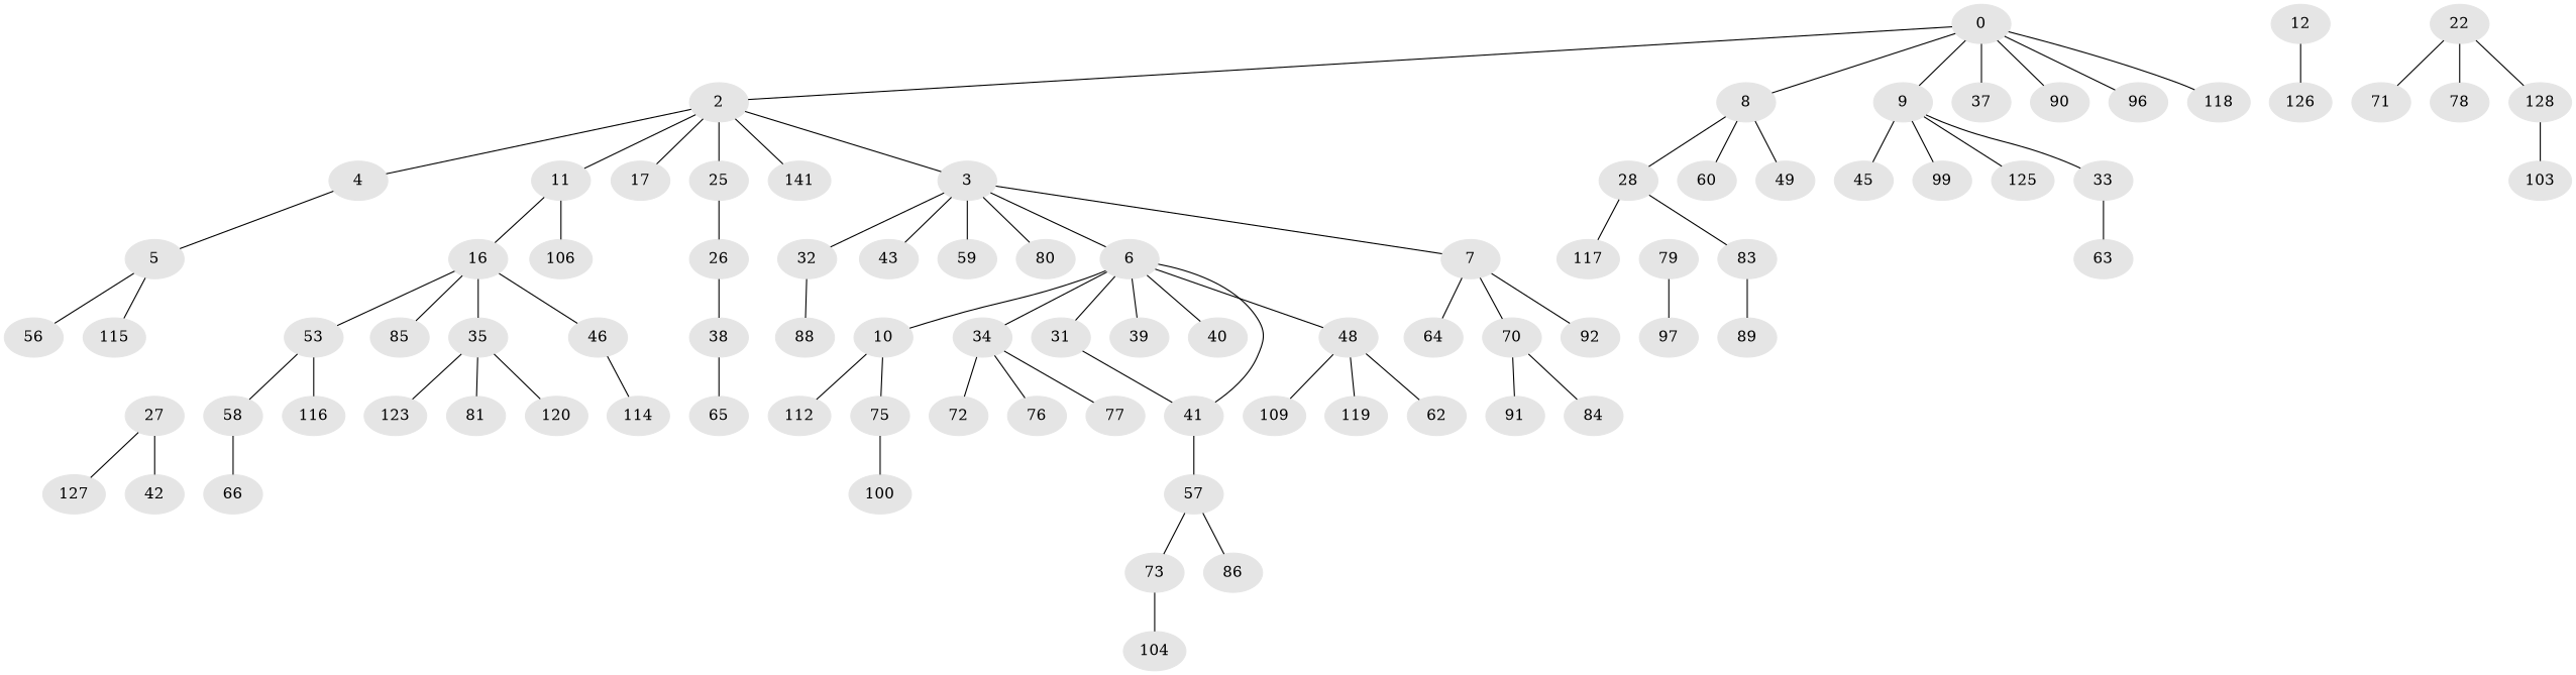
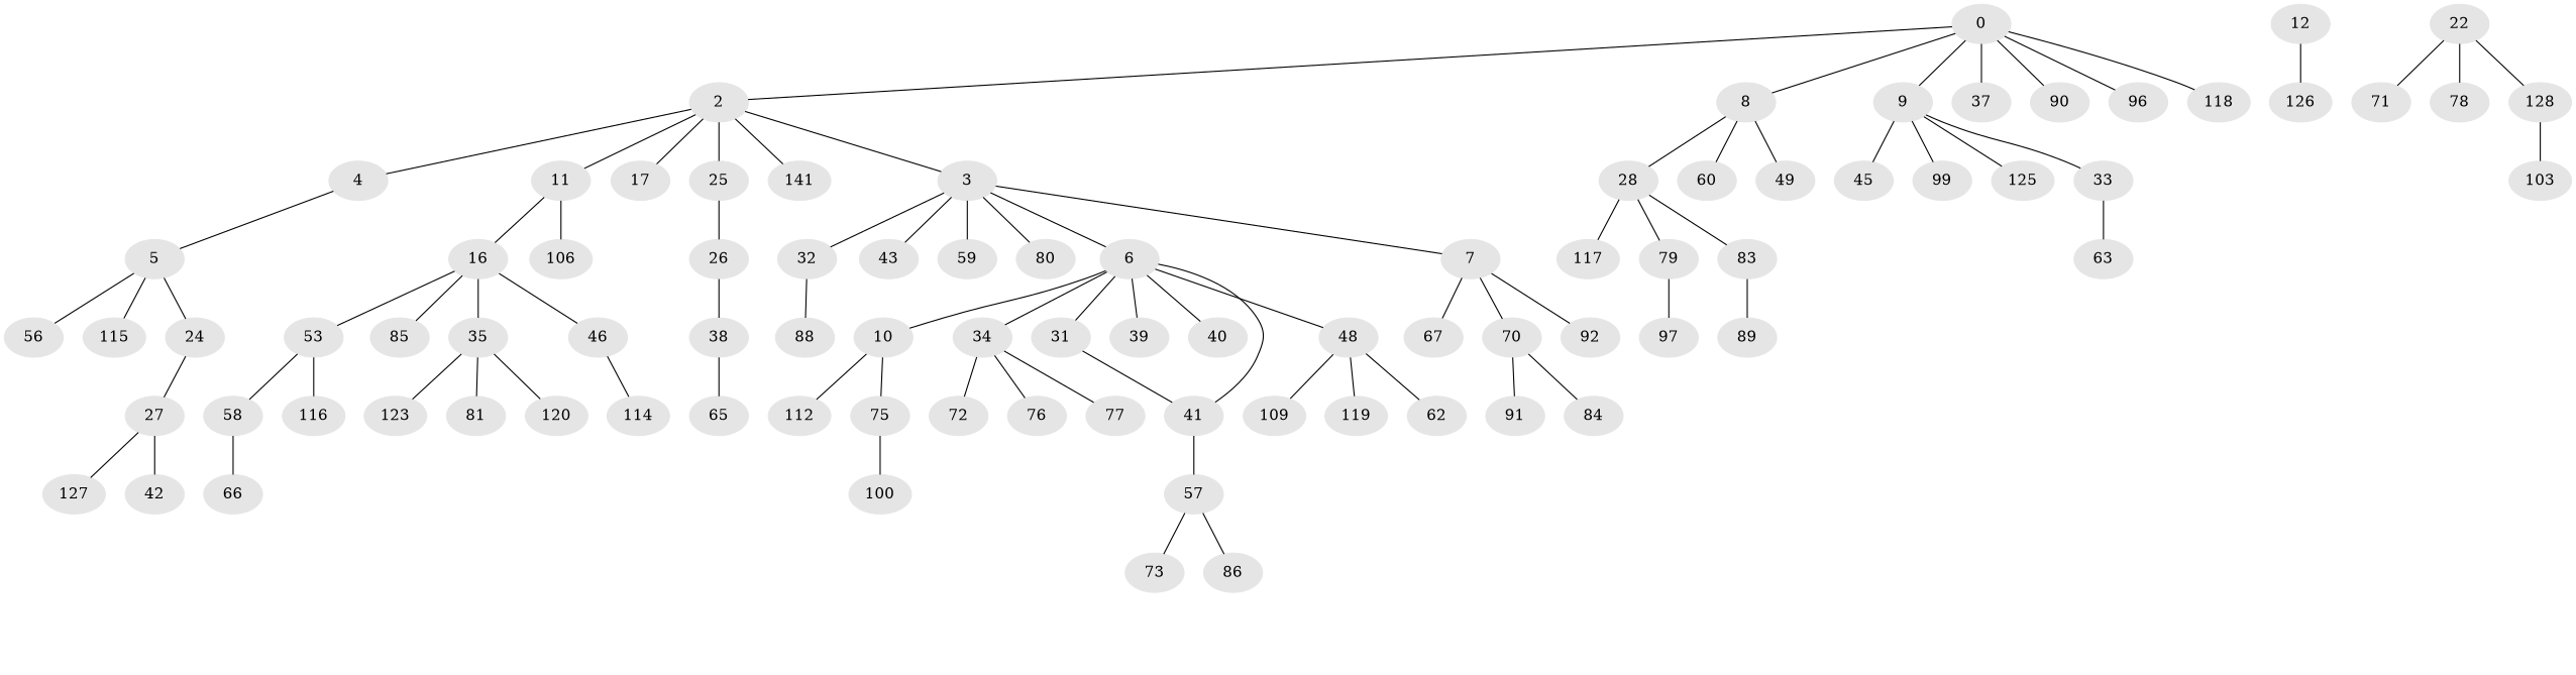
  graph {
    node [color=gray90 style=filled]
    n1 [label=0 super="+20"]
    2 [super="+113"]
    8 [super="+18"]
    9 [super="+14"]
    37 [super="+94"]
    90
    96
    118
    3 [super="+13"]
    4
    11 [super="+54"]
    17
    25 [super="+52"]
    n14 [label=141]
    n15 [label=49]
    28 [super="+44"]
    60
    33
    45 [super="+49"]
    99
    125
    6 [super="+21"]
    7 [super="+55"]
    32
    43
    59 [super="+124"]
    80
    5 [super="+107"]
    16 [super="+30"]
    106
    26 [super="+47"]
    10 [super="+23"]
    31
    34 [super="+36"]
    39 [super="+108"]
    40
    48 [super="+50"]
    41
-   64 [super="+105"]
+   64 [super="+105" label=67]
    70
    92
    88
+   24
    56
    115
    27 [super="+82"]
    75 [super="+98"]
    112
    12 [super="+15"]
    126
    72 [super="+111"]
    76
    77 [super="+102"]
    62
    109
    119
    84
    91
    79
    83 [super="+93"]
    117
    22 [super="+51"]
    71
    78
    128
    63 [super="+101"]
    100
    35 [super="+87"]
    46 [super="+122"]
    53
    85 [super="+95"]
    81
    120
    123
    114
    58 [super="+61"]
    116
    103
    42 [super="+67"]
    127
    38
    65
    97
    89
    57 [super="+69"]
    73
    86
    66
-   104 [super="+110"]
    n1 -- 2
    n1 -- 8
    n1 -- 9
    n1 -- 37
    n1 -- 90
    n1 -- 96
    n1 -- 118
    2 -- 3
    2 -- 4
    2 -- 11
    2 -- 17
    2 -- 25
    2 -- n14
    8 -- n15
    8 -- 28
    8 -- 60
    9 -- 33
    9 -- 45
    9 -- 99
    9 -- 125
    3 -- 6
    3 -- 7
    3 -- 32
    3 -- 43
    3 -- 59
    3 -- 80
    4 -- 5
    11 -- 16
    11 -- 106
    25 -- 26
+   28 -- 79
    28 -- 83
    28 -- 117
    33 -- 63
    6 -- 10
    6 -- 31
    6 -- 34
    6 -- 39
    6 -- 40
    6 -- 48
    6 -- 41
    7 -- 64
    7 -- 70
    7 -- 92
    32 -- 88
+   5 -- 24
    5 -- 56
    5 -- 115
    16 -- 35
    16 -- 46
    16 -- 53
    16 -- 85
    26 -- 38
    10 -- 75
    10 -- 112
    31 -- 41
    34 -- 72
    34 -- 76
    34 -- 77
    48 -- 62
    48 -- 109
    48 -- 119
    41 -- 57
    70 -- 84
    70 -- 91
+   24 -- 27
    27 -- 42
    27 -- 127
    75 -- 100
    12 -- 126
    79 -- 97
    83 -- 89
    22 -- 71
    22 -- 78
    22 -- 128
    128 -- 103
    35 -- 81
    35 -- 120
    35 -- 123
    46 -- 114
    53 -- 58
    53 -- 116
    58 -- 66
    38 -- 65
    57 -- 73
    57 -- 86
-   73 -- 104
  }
